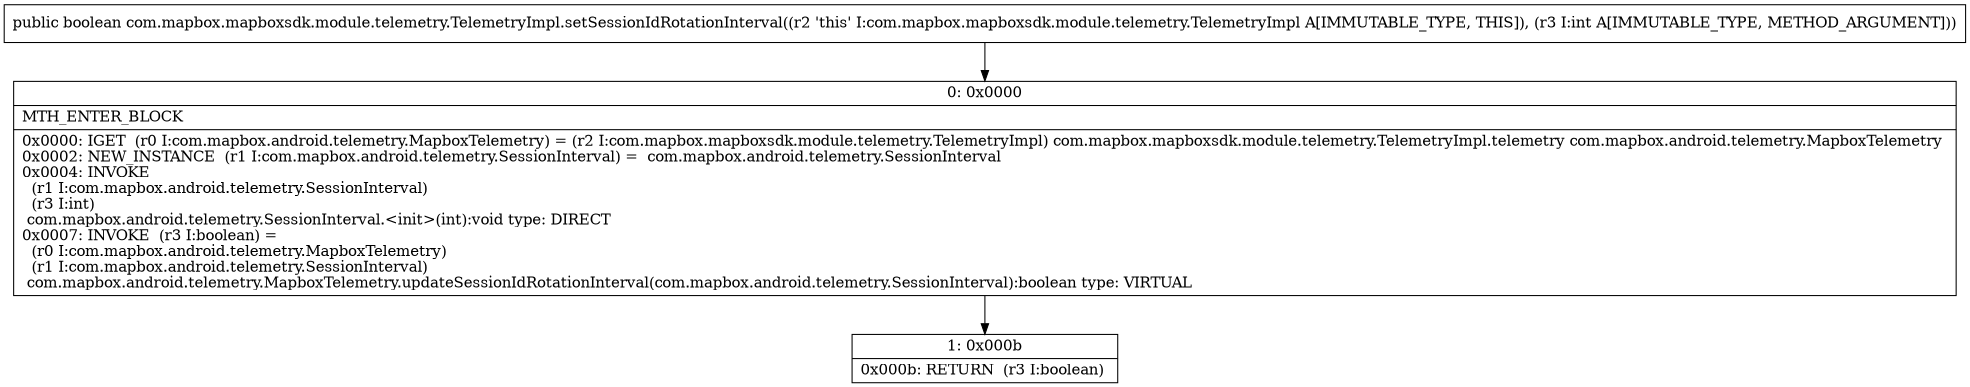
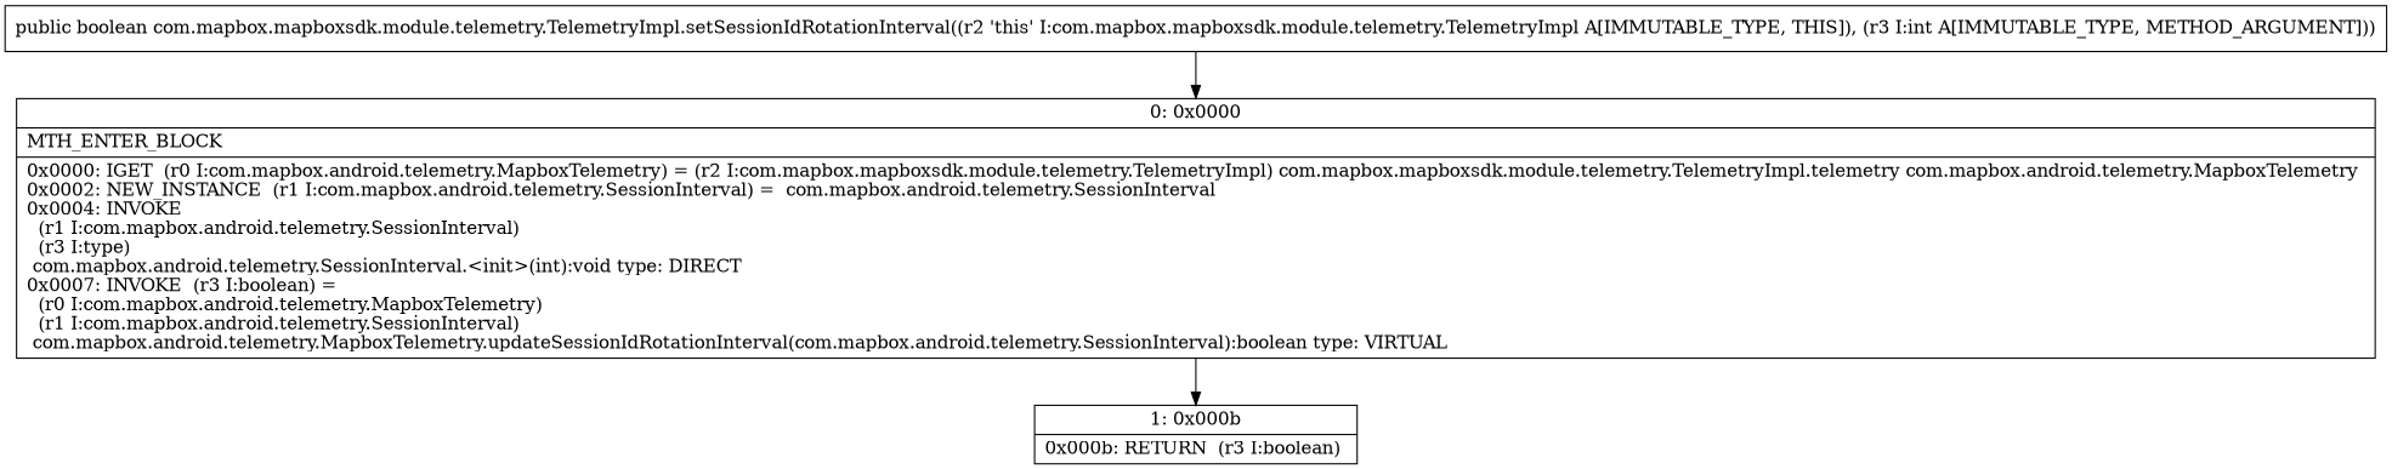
  digraph {
    node [shape=record]
-   n1 [label="{0\:\ 0x0000|MTH_ENTER_BLOCK\l|0x0000: IGET  (r0 I:com.mapbox.android.telemetry.MapboxTelemetry) = (r2 I:com.mapbox.mapboxsdk.module.telemetry.TelemetryImpl) com.mapbox.mapboxsdk.module.telemetry.TelemetryImpl.telemetry com.mapbox.android.telemetry.MapboxTelemetry \l0x0002: NEW_INSTANCE  (r1 I:com.mapbox.android.telemetry.SessionInterval) =  com.mapbox.android.telemetry.SessionInterval \l0x0004: INVOKE  \l  (r1 I:com.mapbox.android.telemetry.SessionInterval)\l  (r3 I:int)\l com.mapbox.android.telemetry.SessionInterval.\<init\>(int):void type: DIRECT \l0x0007: INVOKE  (r3 I:boolean) = \l  (r0 I:com.mapbox.android.telemetry.MapboxTelemetry)\l  (r1 I:com.mapbox.android.telemetry.SessionInterval)\l com.mapbox.android.telemetry.MapboxTelemetry.updateSessionIdRotationInterval(com.mapbox.android.telemetry.SessionInterval):boolean type: VIRTUAL \l}"]
+   n1 [label="{0\:\ 0x0000|MTH_ENTER_BLOCK\l|0x0000: IGET  (r0 I:com.mapbox.android.telemetry.MapboxTelemetry) = (r2 I:com.mapbox.mapboxsdk.module.telemetry.TelemetryImpl) com.mapbox.mapboxsdk.module.telemetry.TelemetryImpl.telemetry com.mapbox.android.telemetry.MapboxTelemetry \l0x0002: NEW_INSTANCE  (r1 I:com.mapbox.android.telemetry.SessionInterval) =  com.mapbox.android.telemetry.SessionInterval \l0x0004: INVOKE  \l  (r1 I:com.mapbox.android.telemetry.SessionInterval)\l  (r3 I:type)\l com.mapbox.android.telemetry.SessionInterval.\<init\>(int):void type: DIRECT \l0x0007: INVOKE  (r3 I:boolean) = \l  (r0 I:com.mapbox.android.telemetry.MapboxTelemetry)\l  (r1 I:com.mapbox.android.telemetry.SessionInterval)\l com.mapbox.android.telemetry.MapboxTelemetry.updateSessionIdRotationInterval(com.mapbox.android.telemetry.SessionInterval):boolean type: VIRTUAL \l}"]
    n2 [label="{1\:\ 0x000b|0x000b: RETURN  (r3 I:boolean) \l}"]
    n3 [label="{public boolean com.mapbox.mapboxsdk.module.telemetry.TelemetryImpl.setSessionIdRotationInterval((r2 'this' I:com.mapbox.mapboxsdk.module.telemetry.TelemetryImpl A[IMMUTABLE_TYPE, THIS]), (r3 I:int A[IMMUTABLE_TYPE, METHOD_ARGUMENT])) }"]
    n1 -> n2
    n3 -> n1
  }
